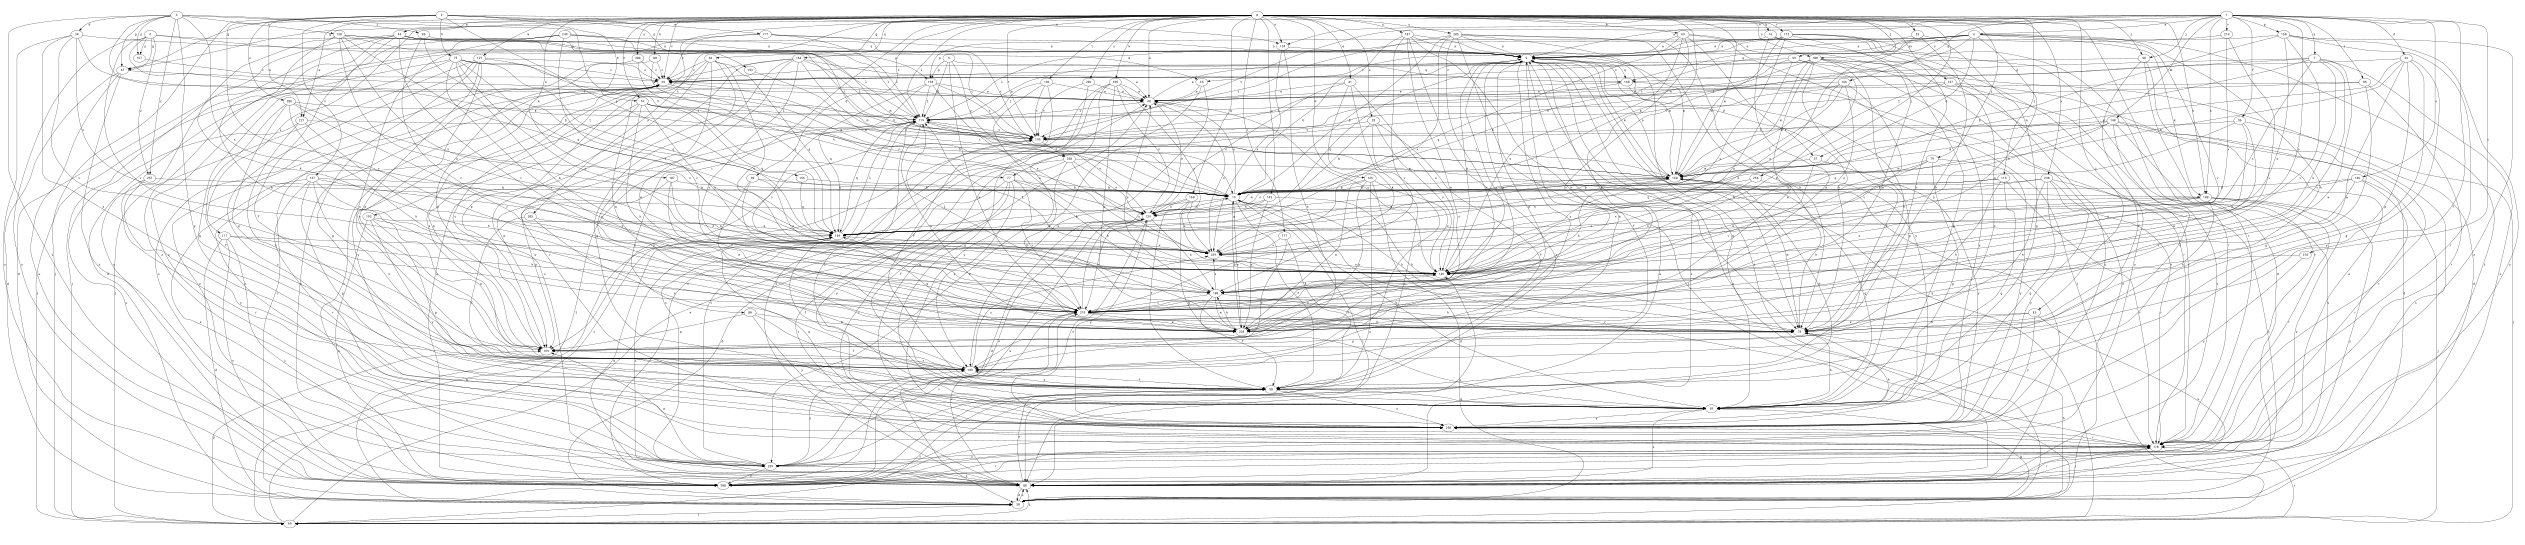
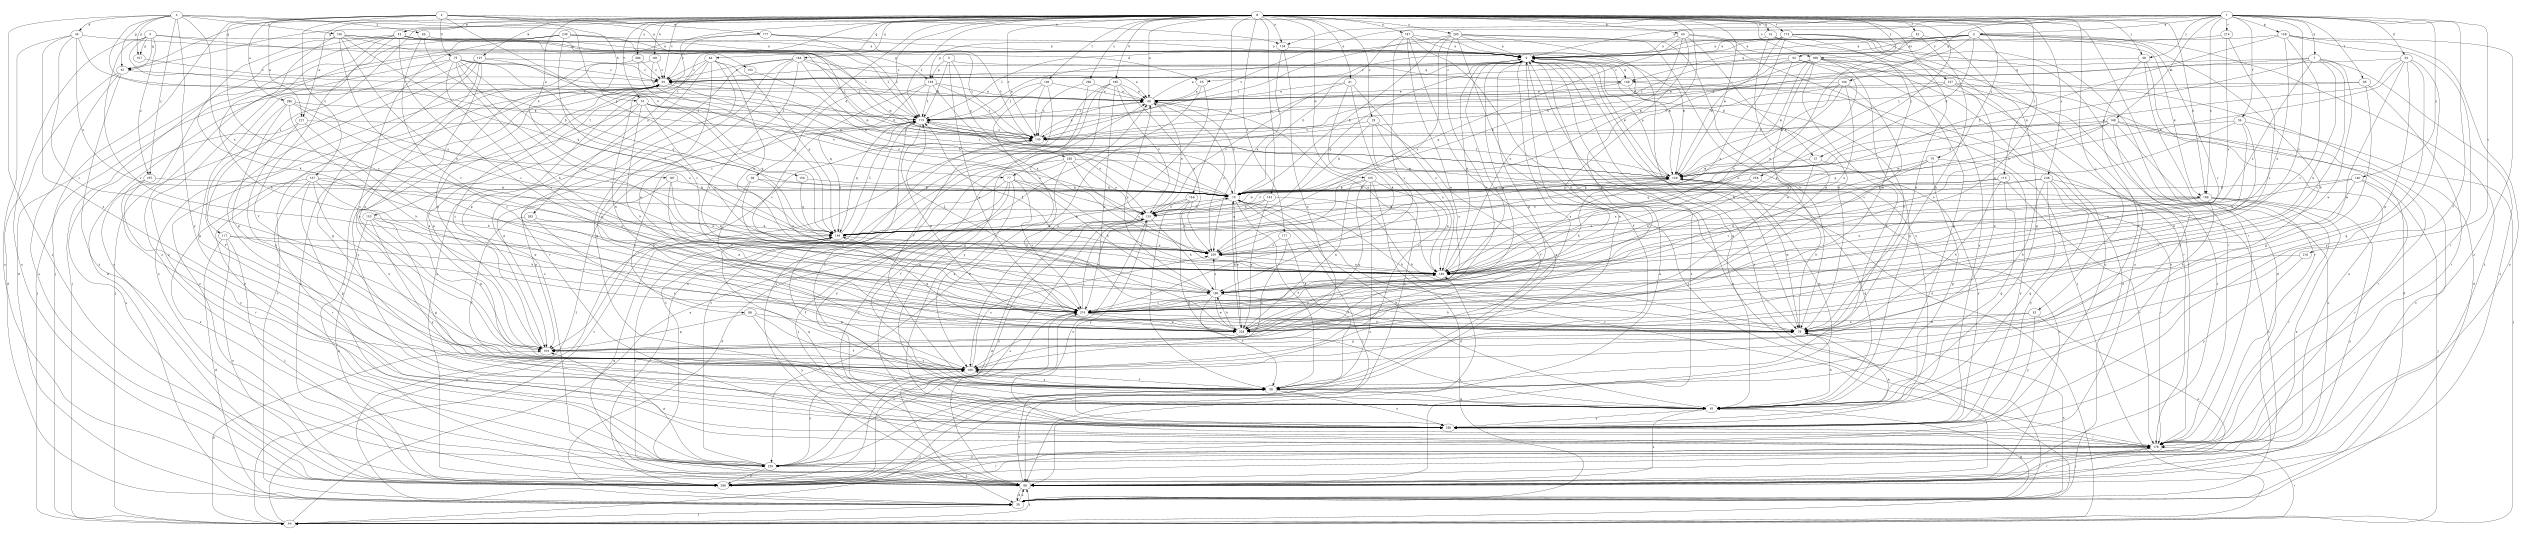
  strict digraph {
    fontname="Roboto Mono"
    node [fontname="Roboto Mono"]
    edge [fontname="Roboto Mono"]
    0
    16
    19
    28
    29
    30
    41
    45
    48
    53
    66
    67
    69
    74
    79
    80
    83
    93
    98
    101
    105
    107
    108
    115
    117
    119
    125
    127
    130
    134
    143
    160
    164
    175
    177
    178
    187
    188
    193
    196
    199
    202
    203
    204
    205
    221
    237
    238
    256
    9
    208
    228
    78
    58
    88
    139
    149
    189
    250
    219
    109
    99
    259
    239
    68
    159
    169
    38
    249
    1
    6
    7
    33
    56
    85
    146
    148
    150
    166
    214
    218
    77
    35
    158
    168
    37
    2
    75
    137
    153
    156
    206
    227
    3
    34
    86
    138
    157
    257
    4
    5
    258
    0 -> 16 [label=b]
    0 -> 19 [label=b]
    0 -> 28 [label=c]
    0 -> 29 [label=c]
    0 -> 30 [label=d]
    0 -> 41 [label=e]
    0 -> 45 [label=e]
    0 -> 48 [label=e]
    0 -> 53 [label=f]
    0 -> 66 [label=g]
    0 -> 67 [label=g]
    0 -> 69 [label=h]
    0 -> 74 [label=h]
    0 -> 79 [label=i]
    0 -> 80 [label=i]
    0 -> 83 [label=i]
    0 -> 93 [label=j]
    0 -> 98 [label=j]
    0 -> 101 [label=k]
    0 -> 105 [label=k]
    0 -> 107 [label=k]
    0 -> 108 [label=k]
    0 -> 115 [label=l]
    0 -> 117 [label=l]
    0 -> 119 [label=l]
    0 -> 125 [label=m]
    0 -> 127 [label=m]
    0 -> 130 [label=m]
    0 -> 134 [label=n]
    0 -> 143 [label=o]
    0 -> 160 [label=q]
    0 -> 164 [label=q]
    0 -> 175 [label=r]
    0 -> 177 [label=r]
    0 -> 178 [label=r]
    0 -> 187 [label=s]
    0 -> 188 [label=s]
    0 -> 193 [label=t]
    0 -> 196 [label=t]
    0 -> 199 [label=t]
    0 -> 202 [label=u]
    0 -> 203 [label=u]
    0 -> 204 [label=u]
    0 -> 205 [label=u]
    0 -> 221 [label=w]
    0 -> 237 [label=x]
    0 -> 238 [label=x]
    0 -> 256 [label=z]
    16 -> 9 [label=a]
    16 -> 208 [label=u]
    16 -> 228 [label=w]
    16 -> 78 [label=h]
    19 -> 29 [label=c]
    19 -> 48 [label=e]
    19 -> 178 [label=r]
    19 -> 228 [label=w]
    19 -> 78 [label=h]
    19 -> 58 [label=f]
    19 -> 88 [label=i]
    19 -> 139 [label=n]
    28 -> 19 [label=b]
    28 -> 199 [label=t]
    28 -> 58 [label=f]
    28 -> 149 [label=o]
    28 -> 189 [label=s]
    29 -> 48 [label=e]
    29 -> 208 [label=u]
    29 -> 228 [label=w]
    29 -> 139 [label=n]
    29 -> 189 [label=s]
    29 -> 250 [label=y]
    30 -> 19 [label=b]
    30 -> 228 [label=w]
    30 -> 149 [label=o]
    30 -> 219 [label=v]
    41 -> 48 [label=e]
    41 -> 88 [label=i]
    41 -> 139 [label=n]
    41 -> 149 [label=o]
    41 -> 109 [label=k]
    45 -> 130 [label=m]
    45 -> 199 [label=t]
    45 -> 9 [label=a]
    45 -> 208 [label=u]
    45 -> 58 [label=f]
    45 -> 219 [label=v]
    45 -> 99 [label=j]
    45 -> 259 [label=z]
    48 -> 119 [label=l]
    48 -> 9 [label=a]
    48 -> 149 [label=o]
    48 -> 239 [label=x]
    53 -> 9 [label=a]
    53 -> 78 [label=h]
    53 -> 149 [label=o]
    53 -> 68 [label=g]
    66 -> 29 [label=c]
    66 -> 178 [label=r]
    66 -> 88 [label=i]
    66 -> 149 [label=o]
    66 -> 189 [label=s]
    66 -> 159 [label=p]
    66 -> 169 [label=q]
    67 -> 48 [label=e]
    67 -> 208 [label=u]
    67 -> 259 [label=z]
    67 -> 38 [label=d]
    69 -> 9 [label=a]
    69 -> 228 [label=w]
    69 -> 78 [label=h]
    69 -> 149 [label=o]
    69 -> 99 [label=j]
    69 -> 68 [label=g]
    69 -> 169 [label=q]
    74 -> 19 [label=b]
    74 -> 119 [label=l]
    74 -> 78 [label=h]
    74 -> 149 [label=o]
    74 -> 259 [label=z]
    74 -> 159 [label=p]
    74 -> 169 [label=q]
    79 -> 130 [label=m]
    79 -> 250 [label=y]
    79 -> 109 [label=k]
    79 -> 68 [label=g]
    79 -> 169 [label=q]
    80 -> 228 [label=w]
    80 -> 58 [label=f]
    80 -> 250 [label=y]
    80 -> 159 [label=p]
    83 -> 208 [label=u]
    83 -> 228 [label=w]
    83 -> 78 [label=h]
    83 -> 250 [label=y]
    93 -> 19 [label=b]
    93 -> 29 [label=c]
    93 -> 149 [label=o]
    93 -> 109 [label=k]
    93 -> 38 [label=d]
    98 -> 29 [label=c]
    98 -> 178 [label=r]
    98 -> 208 [label=u]
    98 -> 58 [label=f]
    101 -> 29 [label=c]
    101 -> 159 [label=p]
    101 -> 169 [label=q]
    105 -> 48 [label=e]
    105 -> 208 [label=u]
    105 -> 228 [label=w]
    105 -> 88 [label=i]
    105 -> 139 [label=n]
    105 -> 250 [label=y]
    105 -> 239 [label=x]
    107 -> 19 [label=b]
    107 -> 149 [label=o]
    107 -> 219 [label=v]
    107 -> 159 [label=p]
    108 -> 178 [label=r]
    108 -> 208 [label=u]
    108 -> 78 [label=h]
    108 -> 139 [label=n]
    108 -> 149 [label=o]
    108 -> 259 [label=z]
    108 -> 239 [label=x]
    115 -> 19 [label=b]
    115 -> 178 [label=r]
    115 -> 78 [label=h]
    115 -> 239 [label=x]
    115 -> 68 [label=g]
    117 -> 208 [label=u]
    117 -> 88 [label=i]
    117 -> 109 [label=k]
    117 -> 239 [label=x]
    117 -> 38 [label=d]
    119 -> 199 [label=t]
    119 -> 9 [label=a]
    119 -> 228 [label=w]
    119 -> 88 [label=i]
    119 -> 139 [label=n]
    119 -> 159 [label=p]
    119 -> 169 [label=q]
    125 -> 19 [label=b]
    125 -> 208 [label=u]
    125 -> 228 [label=w]
    125 -> 149 [label=o]
    125 -> 159 [label=p]
    125 -> 38 [label=d]
    127 -> 19 [label=b]
    127 -> 29 [label=c]
    127 -> 189 [label=s]
    127 -> 99 [label=j]
    127 -> 259 [label=z]
    127 -> 68 [label=g]
    127 -> 159 [label=p]
    130 -> 19 [label=b]
    130 -> 119 [label=l]
    130 -> 9 [label=a]
    130 -> 88 [label=i]
    130 -> 109 [label=k]
    130 -> 239 [label=x]
    130 -> 68 [label=g]
    134 -> 130 [label=m]
    134 -> 189 [label=s]
    134 -> 239 [label=x]
    143 -> 228 [label=w]
    143 -> 78 [label=h]
    143 -> 139 [label=n]
    143 -> 169 [label=q]
    160 -> 58 [label=f]
    160 -> 139 [label=n]
    160 -> 239 [label=x]
    160 -> 68 [label=g]
    160 -> 38 [label=d]
    164 -> 29 [label=c]
    164 -> 48 [label=e]
    164 -> 119 [label=l]
    164 -> 130 [label=m]
    164 -> 208 [label=u]
    164 -> 228 [label=w]
    164 -> 219 [label=v]
    164 -> 68 [label=g]
    175 -> 119 [label=l]
    175 -> 130 [label=m]
    175 -> 178 [label=r]
    175 -> 9 [label=a]
    175 -> 208 [label=u]
    175 -> 228 [label=w]
    175 -> 149 [label=o]
    175 -> 38 [label=d]
    177 -> 58 [label=f]
    177 -> 189 [label=s]
    177 -> 239 [label=x]
    178 -> 88 [label=i]
    178 -> 139 [label=n]
    178 -> 259 [label=z]
    187 -> 19 [label=b]
    187 -> 130 [label=m]
    187 -> 9 [label=a]
    187 -> 228 [label=w]
    187 -> 78 [label=h]
    187 -> 219 [label=v]
    187 -> 259 [label=z]
    188 -> 29 [label=c]
    188 -> 130 [label=m]
    188 -> 178 [label=r]
    188 -> 228 [label=w]
    188 -> 58 [label=f]
    188 -> 250 [label=y]
    188 -> 219 [label=v]
    188 -> 68 [label=g]
    188 -> 38 [label=d]
    193 -> 208 [label=u]
    193 -> 250 [label=y]
    193 -> 68 [label=g]
    193 -> 159 [label=p]
    193 -> 169 [label=q]
    196 -> 48 [label=e]
    196 -> 119 [label=l]
    196 -> 199 [label=t]
    196 -> 58 [label=f]
    196 -> 149 [label=o]
-   199 -> 258 [label=e]
+   199 -> 48 [label=e]
    199 -> 159 [label=p]
    202 -> 48 [label=e]
    202 -> 199 [label=t]
    202 -> 68 [label=g]
    203 -> 58 [label=f]
    203 -> 189 [label=s]
    203 -> 169 [label=q]
    204 -> 29 [label=c]
    204 -> 88 [label=i]
    204 -> 139 [label=n]
    205 -> 19 [label=b]
    205 -> 199 [label=t]
    205 -> 9 [label=a]
    205 -> 228 [label=w]
    205 -> 78 [label=h]
    205 -> 88 [label=i]
    205 -> 250 [label=y]
    205 -> 99 [label=j]
    205 -> 239 [label=x]
    221 -> 199 [label=t]
    221 -> 208 [label=u]
    221 -> 78 [label=h]
    221 -> 189 [label=s]
    237 -> 48 [label=e]
    237 -> 88 [label=i]
    237 -> 149 [label=o]
    237 -> 189 [label=s]
    237 -> 38 [label=d]
    238 -> 19 [label=b]
    238 -> 178 [label=r]
    238 -> 78 [label=h]
    238 -> 88 [label=i]
    238 -> 139 [label=n]
    238 -> 250 [label=y]
    238 -> 68 [label=g]
    256 -> 19 [label=b]
    256 -> 78 [label=h]
    256 -> 149 [label=o]
    9 -> 29 [label=c]
    9 -> 130 [label=m]
    9 -> 78 [label=h]
    9 -> 58 [label=f]
    9 -> 88 [label=i]
    9 -> 189 [label=s]
    9 -> 219 [label=v]
    9 -> 68 [label=g]
    9 -> 159 [label=p]
    9 -> 169 [label=q]
    9 -> 168 [label=q]
    9 -> 37 [label=d]
    208 -> 29 [label=c]
    208 -> 178 [label=r]
    208 -> 9 [label=a]
    228 -> 19 [label=b]
    228 -> 149 [label=o]
    228 -> 109 [label=k]
    228 -> 169 [label=q]
    78 -> 130 [label=m]
    78 -> 159 [label=p]
    58 -> 130 [label=m]
    58 -> 189 [label=s]
    58 -> 250 [label=y]
    58 -> 99 [label=j]
    58 -> 68 [label=g]
    88 -> 29 [label=c]
    88 -> 178 [label=r]
    88 -> 58 [label=f]
    88 -> 149 [label=o]
    88 -> 219 [label=v]
    88 -> 169 [label=q]
    88 -> 38 [label=d]
    139 -> 48 [label=e]
    139 -> 130 [label=m]
    139 -> 208 [label=u]
    139 -> 250 [label=y]
    139 -> 219 [label=v]
    139 -> 109 [label=k]
    139 -> 169 [label=q]
    149 -> 119 [label=l]
    149 -> 9 [label=a]
    149 -> 109 [label=k]
    189 -> 9 [label=a]
    189 -> 58 [label=f]
    189 -> 239 [label=x]
    250 -> 48 [label=e]
    250 -> 178 [label=r]
    250 -> 78 [label=h]
    250 -> 169 [label=q]
    219 -> 9 [label=a]
    219 -> 208 [label=u]
    219 -> 228 [label=w]
    219 -> 78 [label=h]
    219 -> 139 [label=n]
    109 -> 48 [label=e]
    109 -> 119 [label=l]
    109 -> 228 [label=w]
    109 -> 78 [label=h]
    109 -> 58 [label=f]
    109 -> 219 [label=v]
    109 -> 239 [label=x]
    99 -> 48 [label=e]
    99 -> 178 [label=r]
    99 -> 199 [label=t]
    99 -> 9 [label=a]
    99 -> 88 [label=i]
    99 -> 159 [label=p]
    99 -> 169 [label=q]
    259 -> 199 [label=t]
    259 -> 208 [label=u]
    259 -> 88 [label=i]
    259 -> 139 [label=n]
    259 -> 189 [label=s]
    259 -> 219 [label=v]
    259 -> 159 [label=p]
    239 -> 149 [label=o]
    68 -> 19 [label=b]
    68 -> 119 [label=l]
    68 -> 78 [label=h]
    68 -> 88 [label=i]
    68 -> 250 [label=y]
    159 -> 29 [label=c]
    159 -> 189 [label=z]
    169 -> 19 [label=b]
    169 -> 119 [label=l]
    169 -> 130 [label=m]
    169 -> 58 [label=f]
    169 -> 88 [label=i]
    169 -> 239 [label=x]
    38 -> 29 [label=c]
    38 -> 119 [label=l]
    38 -> 9 [label=a]
    38 -> 78 [label=h]
    38 -> 88 [label=i]
    38 -> 99 [label=j]
    38 -> 68 [label=g]
    249 -> 19 [label=b]
    249 -> 119 [label=l]
    249 -> 9 [label=a]
    249 -> 189 [label=s]
    249 -> 219 [label=v]
    249 -> 259 [label=z]
    249 -> 38 [label=d]
    1 -> 67 [label=g]
    1 -> 98 [label=j]
    1 -> 108 [label=k]
    1 -> 134 [label=n]
    1 -> 199 [label=t]
    1 -> 9 [label=a]
    1 -> 58 [label=f]
    1 -> 149 [label=o]
    1 -> 6 [label=a]
    1 -> 7 [label=a]
    1 -> 33 [label=d]
    1 -> 56 [label=f]
    1 -> 85 [label=i]
    1 -> 146 [label=o]
    1 -> 148 [label=o]
    1 -> 150 [label=p]
    1 -> 166 [label=q]
    1 -> 214 [label=v]
    1 -> 218 [label=v]
    6 -> 108 [label=k]
    6 -> 188 [label=s]
    6 -> 199 [label=t]
    6 -> 78 [label=h]
    6 -> 88 [label=i]
    6 -> 149 [label=o]
    6 -> 219 [label=v]
    6 -> 77 [label=h]
    6 -> 35 [label=d]
    6 -> 158 [label=p]
    6 -> 168 [label=q]
    6 -> 37 [label=d]
    7 -> 119 [label=l]
    7 -> 130 [label=m]
    7 -> 228 [label=w]
    7 -> 88 [label=i]
    7 -> 219 [label=v]
    7 -> 109 [label=k]
    7 -> 239 [label=x]
    7 -> 168 [label=q]
    33 -> 19 [label=b]
    33 -> 29 [label=c]
    33 -> 130 [label=m]
    33 -> 228 [label=w]
    33 -> 250 [label=y]
    33 -> 68 [label=g]
    33 -> 159 [label=p]
    56 -> 199 [label=t]
    56 -> 228 [label=w]
    56 -> 109 [label=k]
    56 -> 99 [label=j]
    56 -> 169 [label=q]
    85 -> 48 [label=e]
    85 -> 119 [label=l]
    85 -> 178 [label=r]
    85 -> 68 [label=g]
    146 -> 19 [label=b]
    146 -> 178 [label=r]
    146 -> 219 [label=v]
    146 -> 99 [label=j]
    146 -> 239 [label=x]
    148 -> 130 [label=m]
    148 -> 178 [label=r]
    148 -> 199 [label=t]
    148 -> 208 [label=u]
    148 -> 88 [label=i]
    148 -> 149 [label=o]
    148 -> 189 [label=s]
    148 -> 169 [label=q]
    150 -> 19 [label=b]
    150 -> 178 [label=r]
    150 -> 9 [label=a]
    150 -> 208 [label=u]
    150 -> 149 [label=o]
    150 -> 219 [label=v]
    150 -> 259 [label=z]
    166 -> 48 [label=e]
    166 -> 130 [label=m]
    166 -> 199 [label=t]
    166 -> 139 [label=n]
    166 -> 149 [label=o]
    166 -> 219 [label=v]
    214 -> 9 [label=a]
    214 -> 219 [label=v]
    214 -> 239 [label=x]
    218 -> 149 [label=o]
    218 -> 250 [label=y]
    77 -> 19 [label=b]
    77 -> 178 [label=r]
    77 -> 88 [label=i]
    77 -> 189 [label=s]
    77 -> 219 [label=v]
    77 -> 109 [label=k]
    77 -> 38 [label=d]
    35 -> 48 [label=e]
    35 -> 189 [label=s]
    35 -> 259 [label=z]
    158 -> 48 [label=e]
    158 -> 119 [label=l]
    158 -> 199 [label=t]
    158 -> 219 [label=v]
    158 -> 239 [label=x]
    158 -> 169 [label=q]
    168 -> 48 [label=e]
    168 -> 178 [label=r]
    168 -> 199 [label=t]
    168 -> 78 [label=h]
    37 -> 130 [label=m]
    37 -> 250 [label=y]
    37 -> 219 [label=v]
    2 -> 74 [label=h]
    2 -> 134 [label=n]
    2 -> 221 [label=w]
    2 -> 219 [label=v]
    2 -> 99 [label=j]
    2 -> 75 [label=h]
    2 -> 137 [label=n]
    2 -> 153 [label=p]
    2 -> 156 [label=p]
    2 -> 206 [label=u]
    2 -> 227 [label=w]
    75 -> 29 [label=c]
    75 -> 48 [label=e]
    75 -> 149 [label=o]
    75 -> 219 [label=v]
    75 -> 109 [label=k]
    75 -> 99 [label=j]
    75 -> 239 [label=x]
    75 -> 68 [label=g]
    75 -> 169 [label=q]
    137 -> 19 [label=b]
    137 -> 178 [label=r]
    137 -> 228 [label=w]
    137 -> 149 [label=o]
    137 -> 189 [label=s]
    137 -> 259 [label=z]
    137 -> 68 [label=g]
    153 -> 19 [label=b]
    156 -> 19 [label=b]
    156 -> 169 [label=q]
    206 -> 119 [label=l]
    206 -> 78 [label=h]
    206 -> 58 [label=f]
    206 -> 219 [label=v]
    206 -> 239 [label=x]
    206 -> 159 [label=p]
    227 -> 29 [label=c]
    227 -> 119 [label=l]
    227 -> 199 [label=t]
    227 -> 9 [label=a]
    227 -> 38 [label=d]
    3 -> 67 [label=g]
    3 -> 108 [label=k]
    3 -> 88 [label=i]
    3 -> 250 [label=y]
    3 -> 239 [label=x]
    3 -> 77 [label=h]
    3 -> 34 [label=d]
    3 -> 86 [label=i]
    3 -> 138 [label=n]
    3 -> 157 [label=p]
    3 -> 257 [label=z]
    34 -> 199 [label=t]
    34 -> 9 [label=a]
    34 -> 208 [label=u]
    34 -> 139 [label=n]
    34 -> 189 [label=s]
    34 -> 219 [label=v]
    86 -> 19 [label=b]
    86 -> 9 [label=a]
    86 -> 219 [label=v]
    138 -> 119 [label=l]
    138 -> 199 [label=t]
    138 -> 9 [label=a]
    138 -> 78 [label=h]
    138 -> 149 [label=o]
    138 -> 109 [label=k]
    138 -> 239 [label=x]
    138 -> 169 [label=q]
    157 -> 29 [label=c]
    257 -> 19 [label=b]
    257 -> 178 [label=r]
    257 -> 250 [label=y]
    4 -> 67 [label=g]
    4 -> 199 [label=t]
    4 -> 208 [label=u]
    4 -> 219 [label=v]
    4 -> 35 [label=d]
    4 -> 158 [label=p]
    4 -> 157 [label=p]
    4 -> 257 [label=z]
    5 -> 119 [label=l]
    5 -> 228 [label=w]
    5 -> 158 [label=p]
    5 -> 168 [label=q]
    5 -> 258 [label=z]
    258 -> 130 [label=m]
    258 -> 78 [label=h]
    258 -> 58 [label=f]
    258 -> 139 [label=n]
    258 -> 149 [label=o]
    258 -> 250 [label=y]
  }
